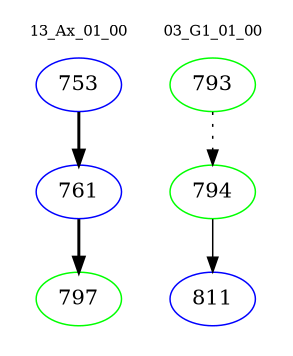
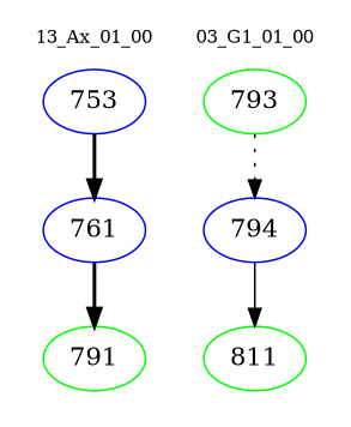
  digraph {
    node [color=blue]
    edge [color=black style=bold]
    n1 [label=753]
    n2 [label=761]
-   n3 [color=green label=797]
+   n3 [color=green label=791]
    n4 [color=green label=793]
-   n5 [color=green label=794]
-   n6 [label=811]
+   n5 [label=794]
+   n6 [color=green label=811]
    subgraph cluster_1 {
      color=white
      fontsize=10
      label="13_Ax_01_00"
      n1
      n2
      n3
    }
    subgraph cluster_2 {
      color=white
      fontsize=10
      label="03_G1_01_00"
      n4
      n5
      n6
    }
    n1 -> n2
    n2 -> n3
    n4 -> n5 [style=dotted]
    n5 -> n6 [style=solid]
  }
